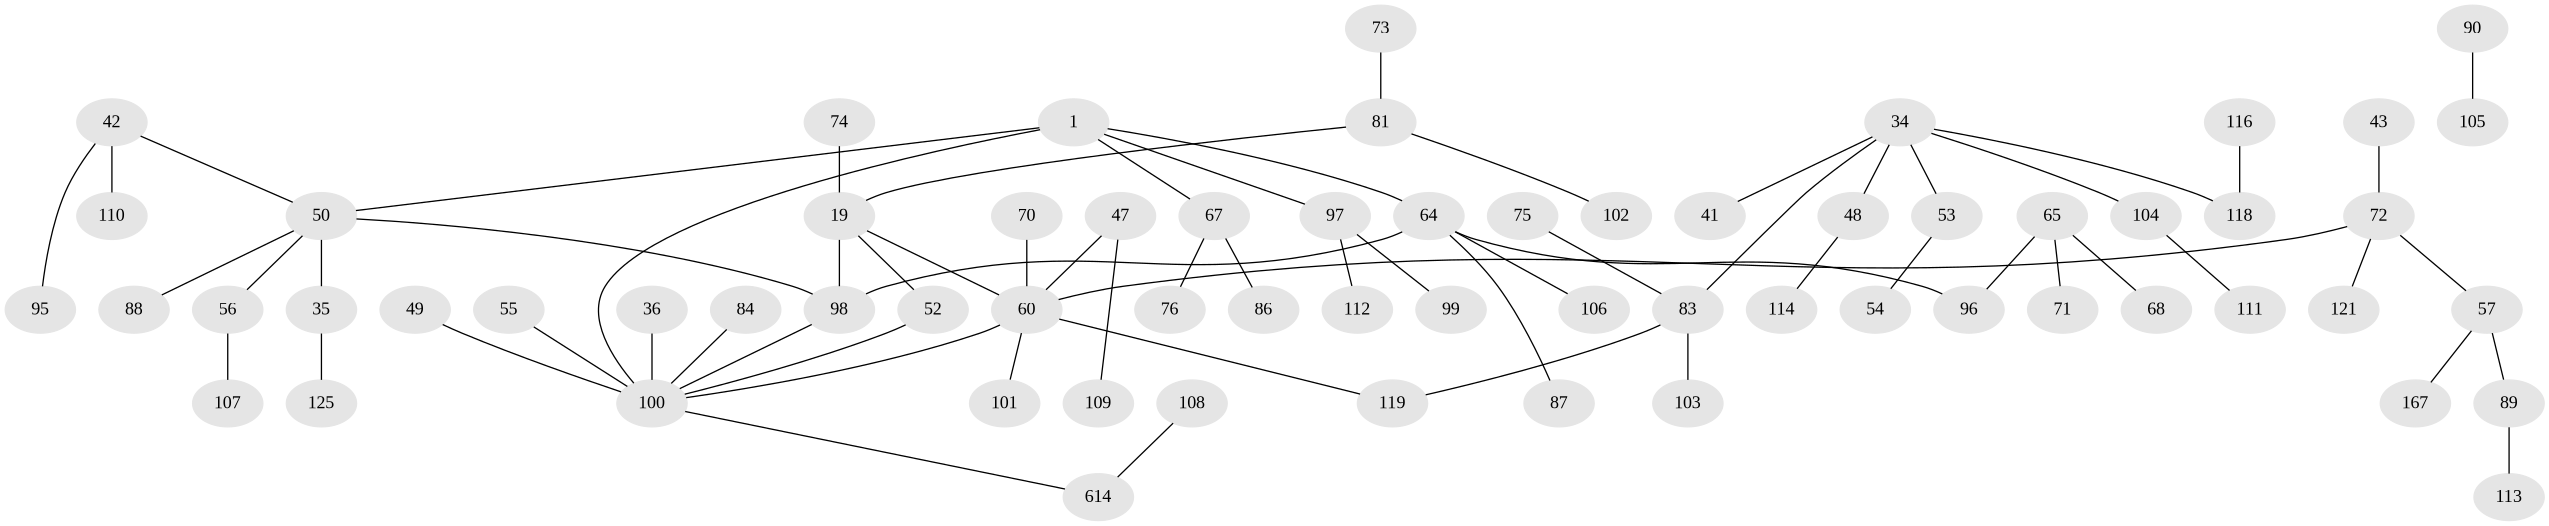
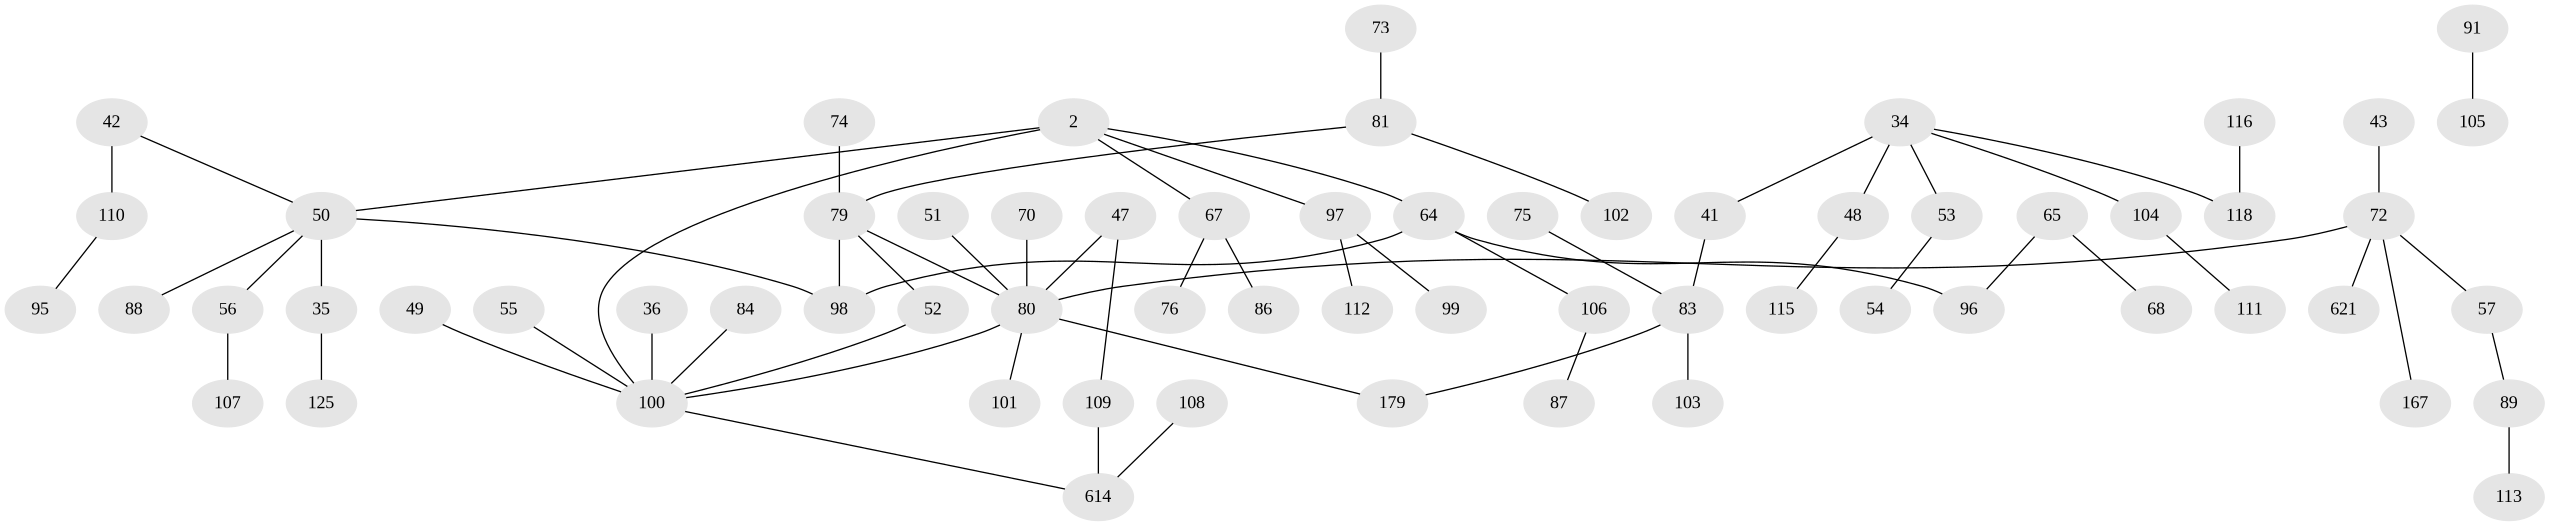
  graph {
    fontname="Liberation Serif"
    node [color=gray90 fontname="Liberation Serif" style=filled]
    edge [fontname="Liberation Serif"]
-   2 [super="+1" label=1]
+   2 [super="+1"]
    50 [super="+22"]
    64 [super="+25+61+63"]
    67 [super="+44"]
    97 [super="+5+18"]
    100 [super="+7+13+4+76"]
    34 [super="+8"]
    41
    48
    53
    83 [super="+39+56"]
    104
    118 [super="+29"]
    n14 [label=56]
    n15 [label=35 super="+21"]
    88
    98 [super="+16+38+78+40+58+62+82"]
    87
    106
    96
    n21 [label=76]
    86
    112
    99
    n25 [label=614 super="+20+45+52"]
-   115 [label=114]
+   115
    54
-   119
+   119 [label=179]
    103
    111
    36 [super="+15"]
    42
    95
    110
    72 [super="+35"]
-   80 [super="+32+27" label=60]
+   80 [super="+32+27"]
    57
-   121
+   121 [label=621]
    n39 [label=167]
    43
    101
    47
    109
    49 [super="+37"]
    89
    107
    n47 [label=125]
-   91 [super="+11" label=90]
+   91 [super="+11"]
    105
+   51
    55
    113
    65 [super="+30+33"]
    68
-   71
    70
-   79 [super="+69" label=19]
+   79 [super="+69"]
    n58 [label=52 super="+60"]
    73
    81
    102
    74
    75
    84
    108
    116
    2 -- 50 [weight=2]
    2 -- 64
    2 -- 67
    2 -- 97
    2 -- 100
    50 -- n14
    50 -- n15
    50 -- 88
    50 -- 98
    64 -- 98
-   64 -- 87
+   106 -- 87
    64 -- 106
    64 -- 96
    67 -- n21
    67 -- 86
    97 -- 112
    97 -- 99
    100 -- n25
    34 -- 41
    34 -- 48
    34 -- 53
-   34 -- 83
+   41 -- 83
    34 -- 104
    34 -- 118
    48 -- 115
    53 -- 54
    83 -- 119
    83 -- 103
    104 -- 111
    n14 -- 107
    n15 -- n47
-   98 -- 100
    36 -- 100 [weight=3]
    42 -- 50
-   42 -- 95
+   110 -- 95
    42 -- 110
    72 -- 80
    72 -- 57
    72 -- 121
-   57 -- n39
+   72 -- n39
    80 -- 100
    80 -- 119
    80 -- 101
    57 -- 89
    43 -- 72
    47 -- 80
    47 -- 109
+   109 -- n25
    49 -- 100
    89 -- 113
    91 -- 105
+   51 -- 80
    55 -- 100
    65 -- 96
    65 -- 68
-   65 -- 71
    70 -- 80
    79 -- 98
    79 -- 80
    79 -- n58
    n58 -- 100
    73 -- 81
    81 -- 79
    81 -- 102
    74 -- 79
    75 -- 83
    84 -- 100
    108 -- n25
    116 -- 118
  }
